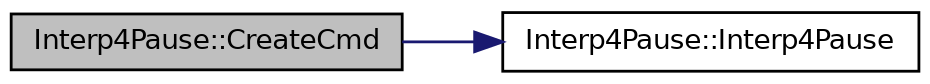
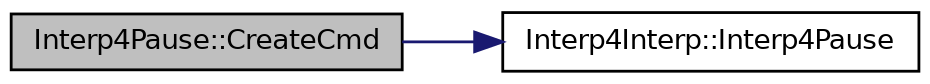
  digraph {
    rankdir=LR
    node [color=black fontname=Helvetica fontsize=10 shape=record style=filled]
    n1 [fillcolor=grey75 fontcolor=black height=0.2 label="Interp4Pause::CreateCmd" width=0.4]
-   n2 [fillcolor=white height=0.2 label="Interp4Pause::Interp4Pause" width=0.4]
+   n2 [fillcolor=white height=0.2 label="Interp4Interp::Interp4Pause" width=0.4]
    n1 -> n2 [color=midnightblue fontname=Helvetica fontsize=10 labelfontname=Helvetica labelfontsize=10 style=solid]
  }
